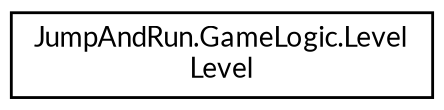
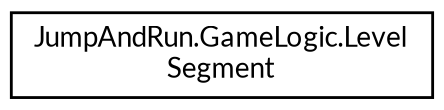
  digraph {
    rankdir=LR
    fontname=Lato
-   n1 [color=black fillcolor=white fontname=Lato fontsize=10 height=0.2 label="JumpAndRun.GameLogic.Level\lLevel" shape=record style=filled width=0.4]
+   n1 [color=black fillcolor=white fontname=Lato fontsize=10 height=0.2 label="JumpAndRun.GameLogic.Level\lSegment" shape=record style=filled width=0.4]
  }
